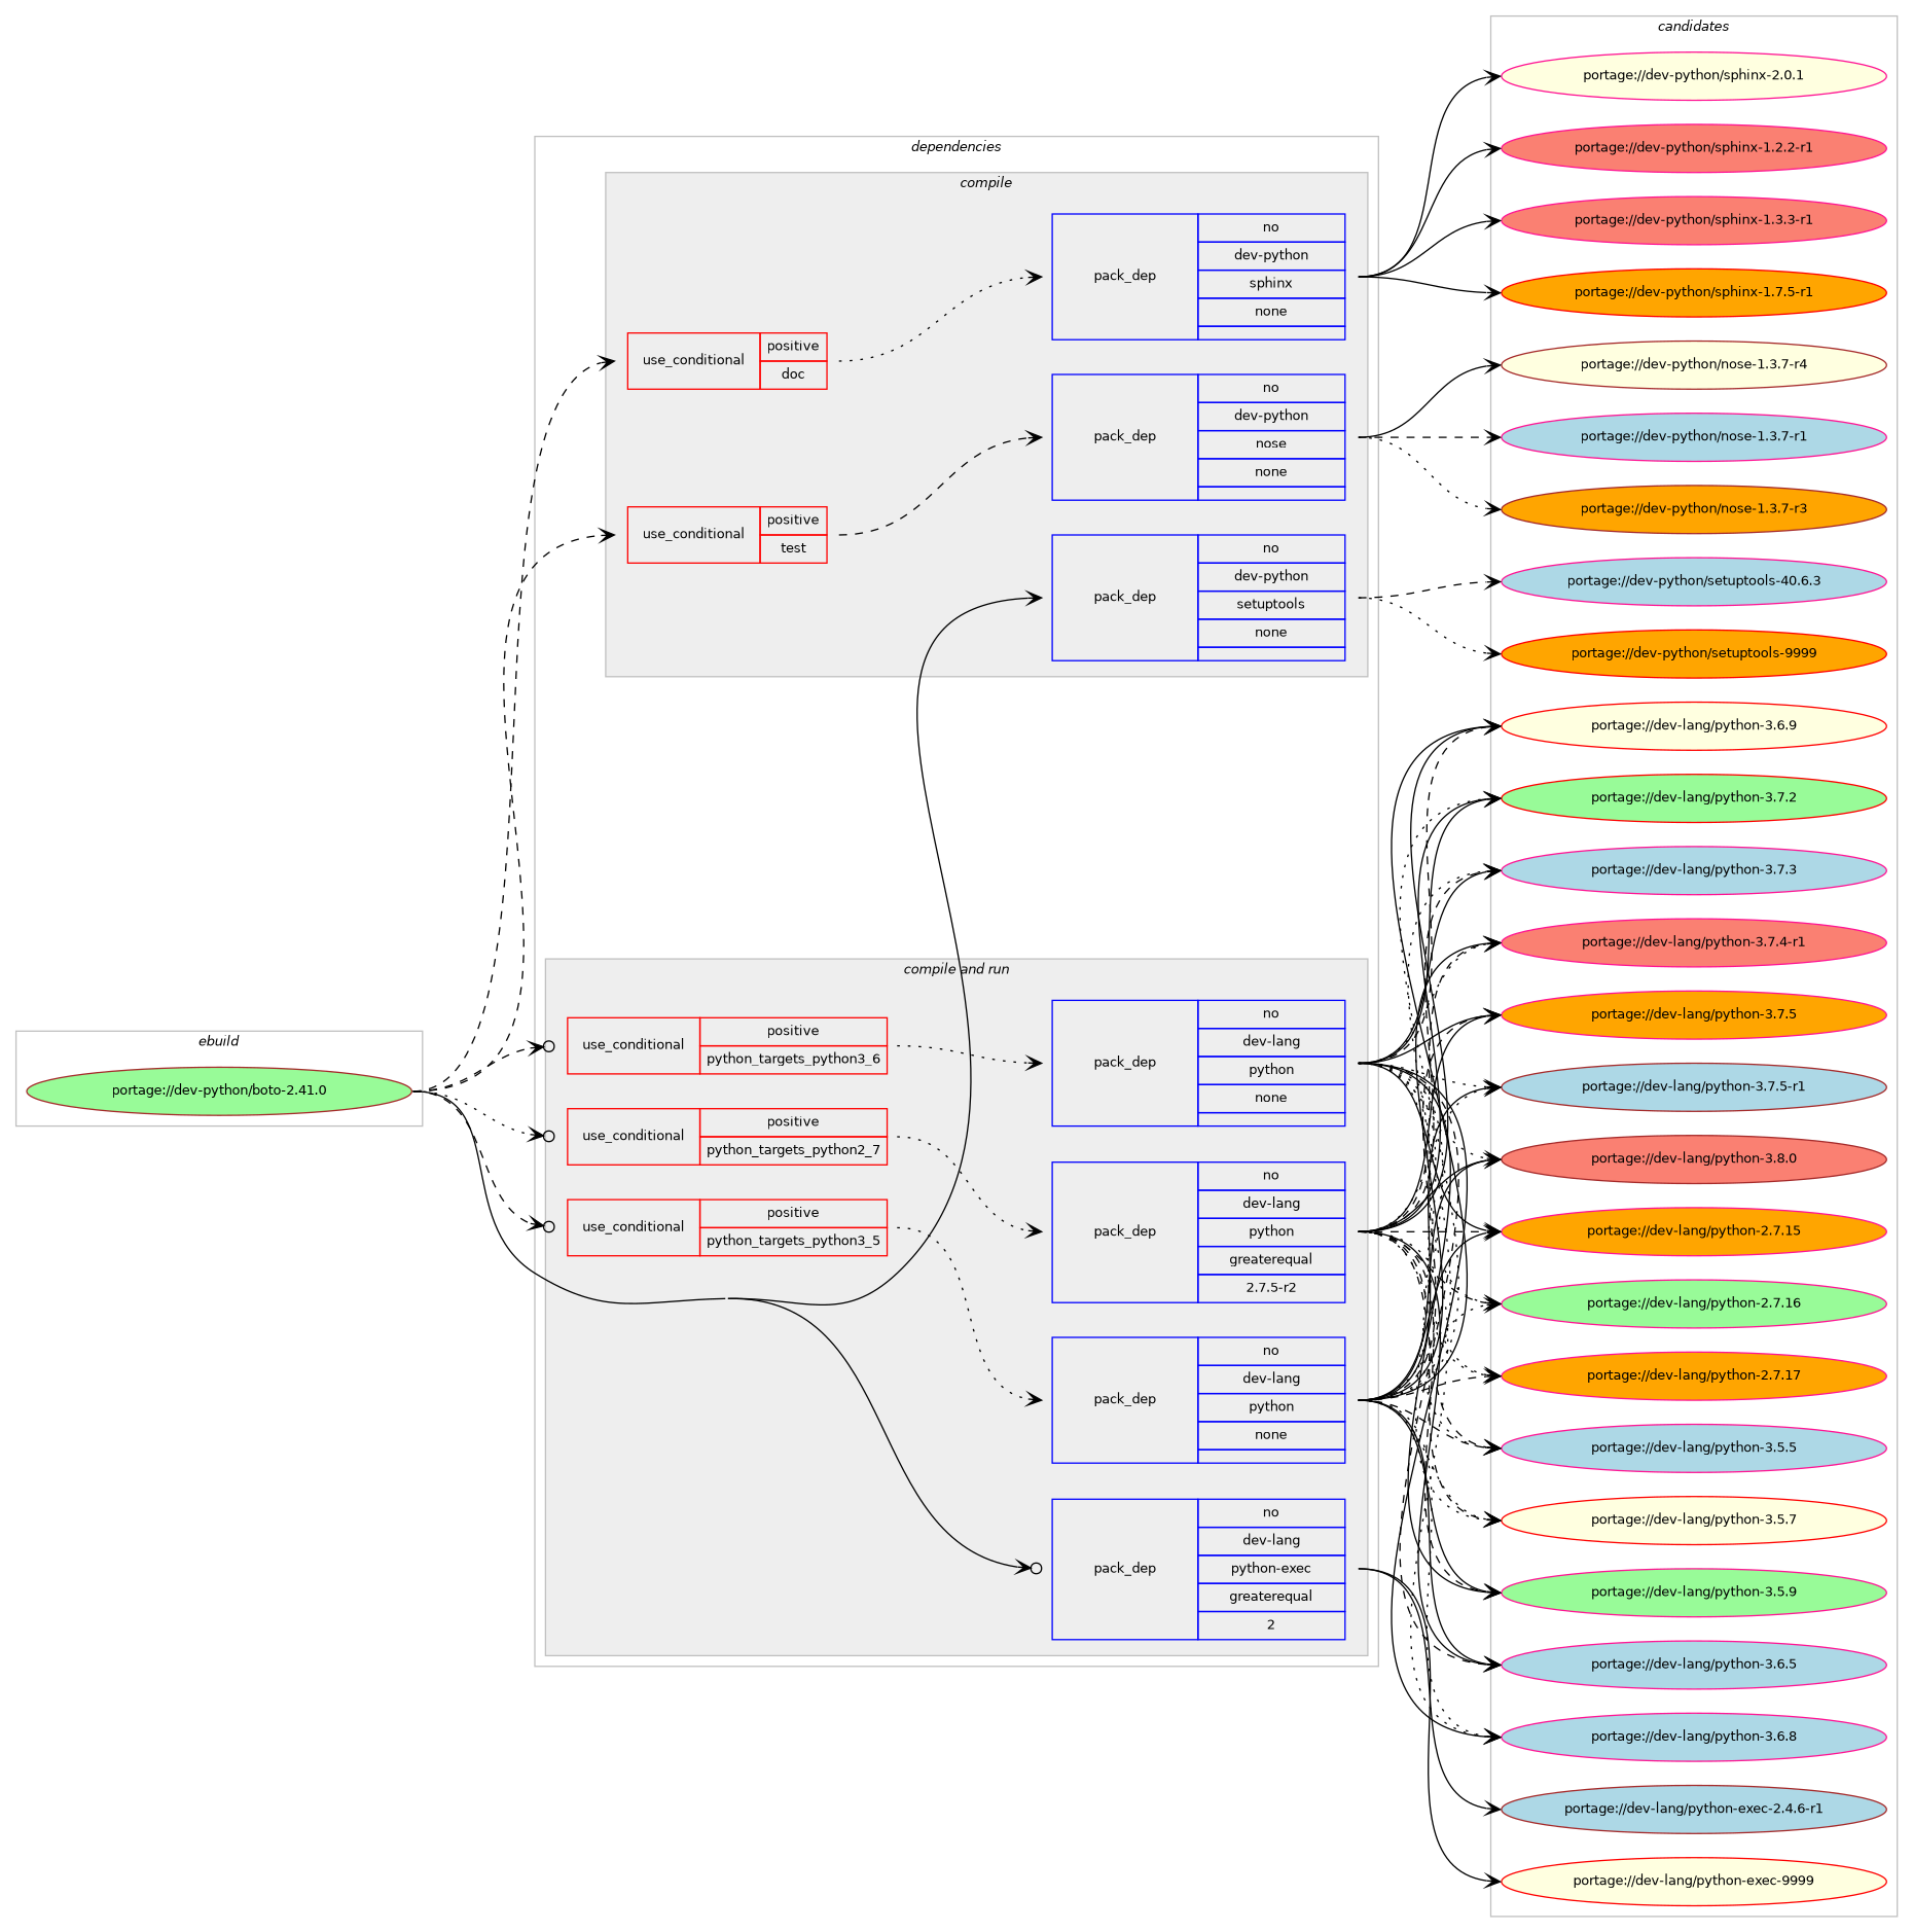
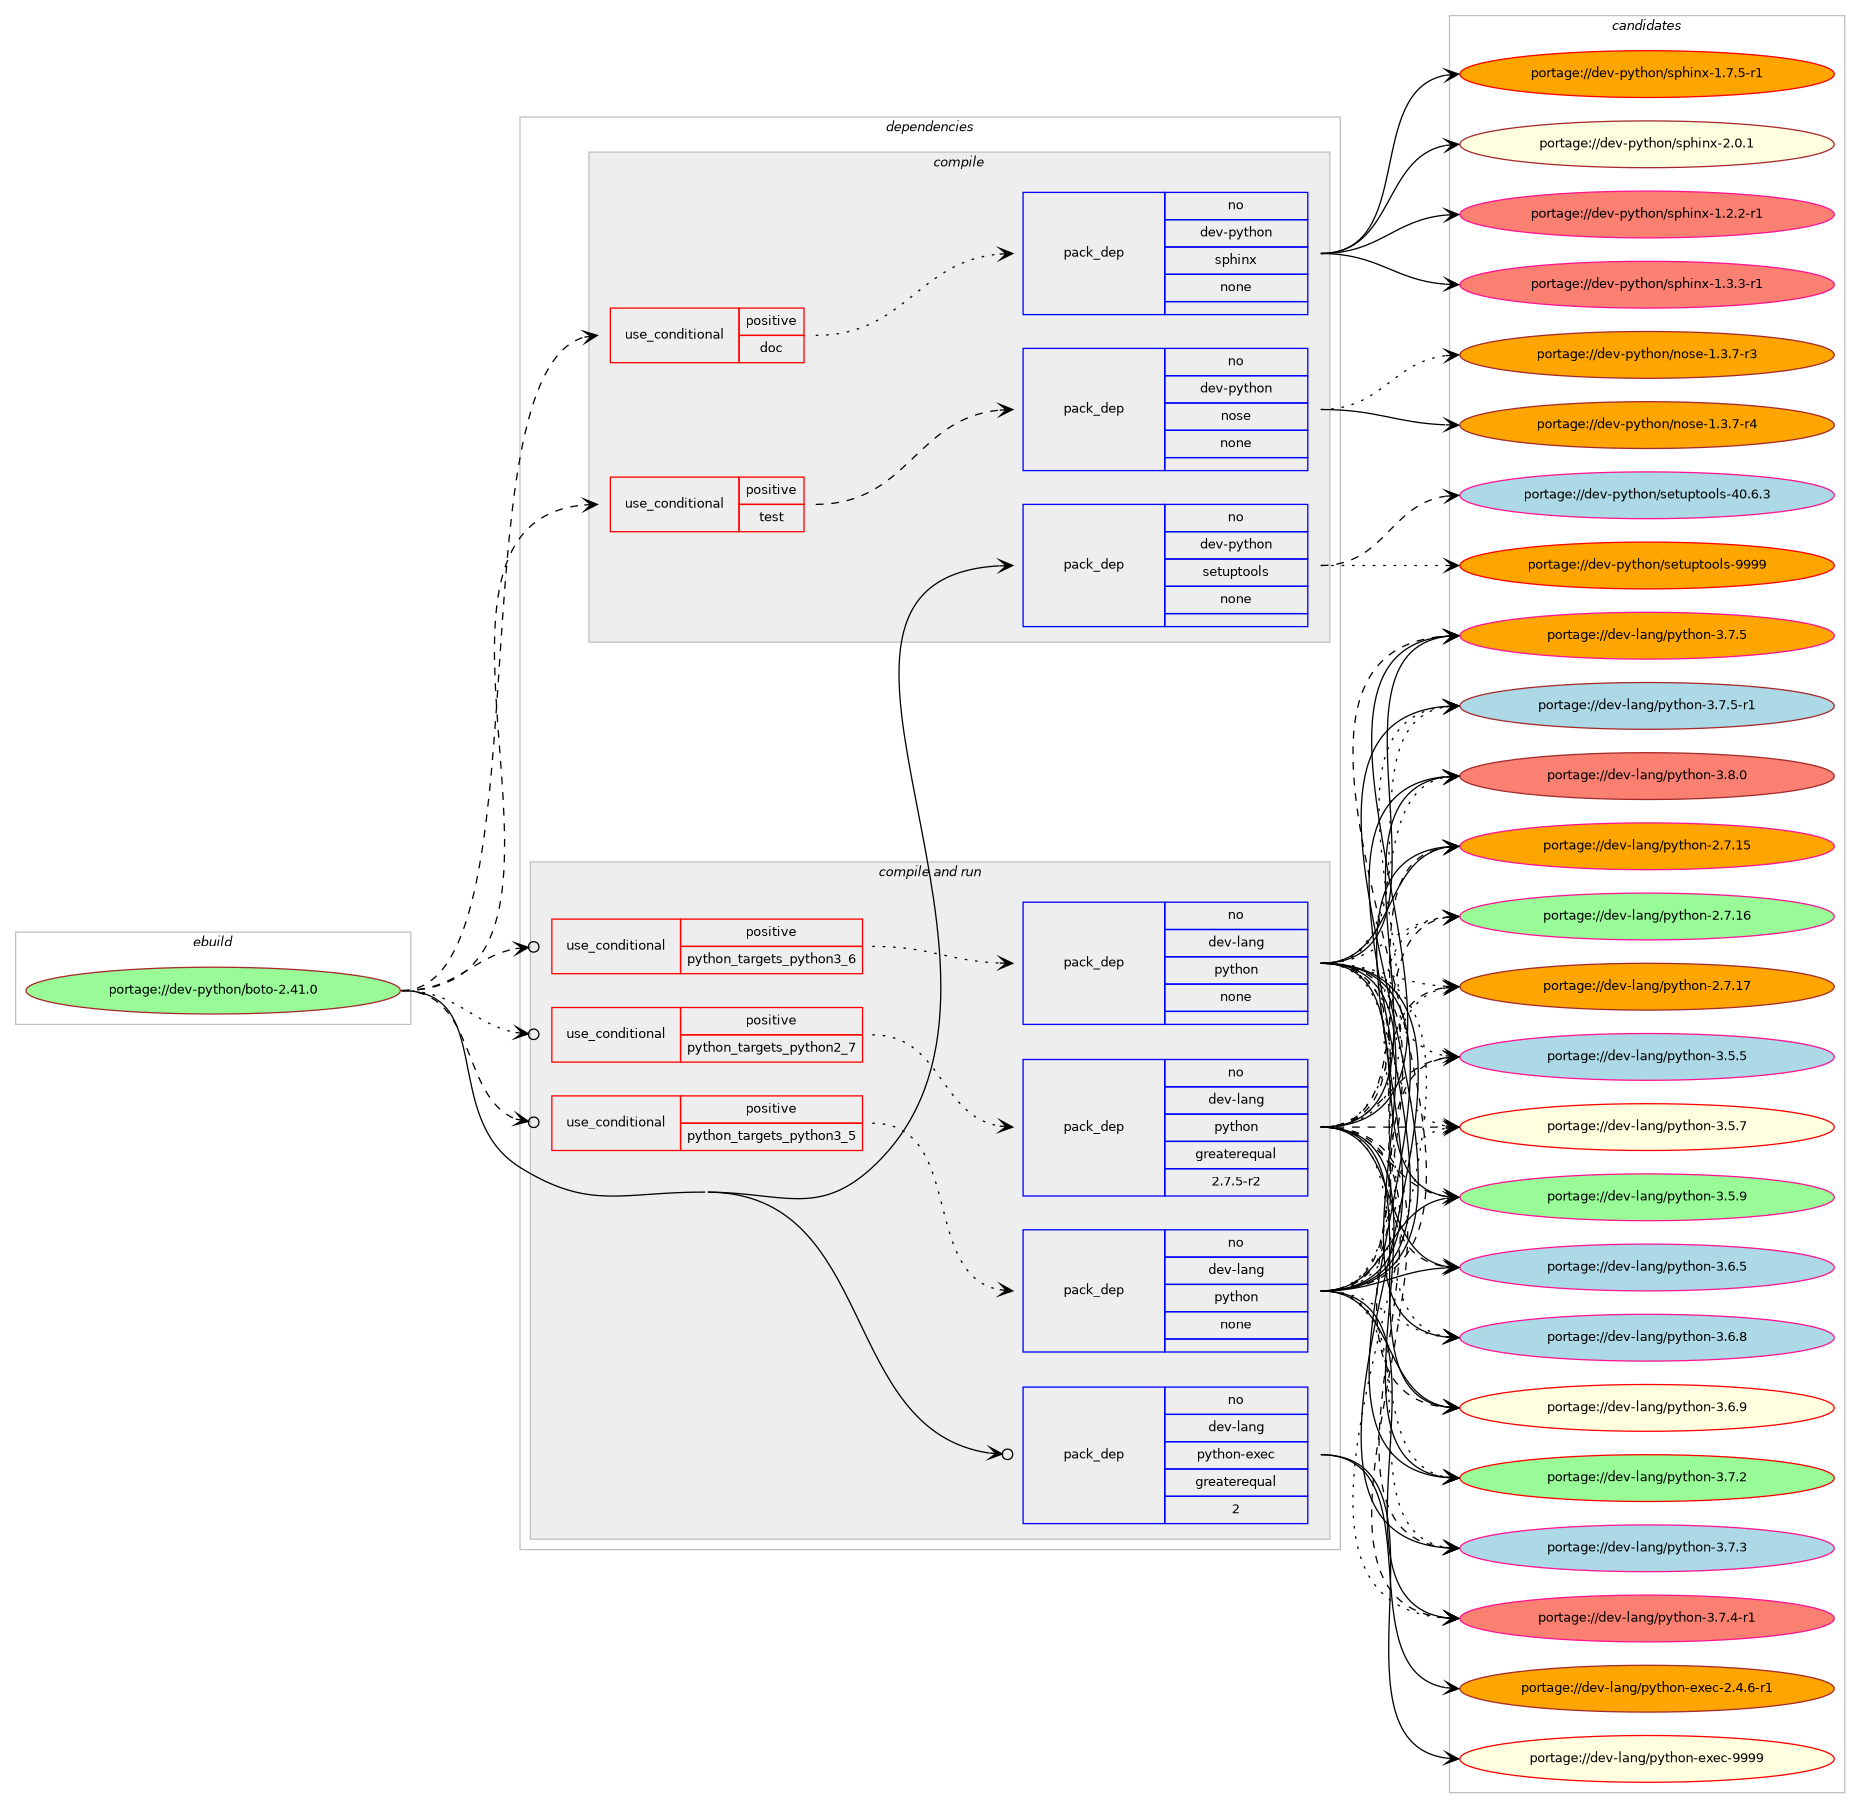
  digraph {
    compound=true
    concentrate=true
    fontname=Helvetica
    fontsize=10
    newrank=true
    rankdir=LR
    ranksep=1.5
    node [color=deeppink fontname=Helvetica fontsize=10 style=filled]
    edge [arrowhead=vee headport=w style=solid tailport=e weight=100]
    n1 [color=brown fillcolor=palegreen label="portage://dev-python/boto-2.41.0" width=4]
    n2 [color=blue label=<<TABLE BORDER="0" CELLBORDER="1" CELLSPACING="0" CELLPADDING="4" WIDTH="220"><TR><TD ROWSPAN="6" CELLPADDING="30">pack_dep</TD></TR><TR><TD WIDTH="110">no</TD></TR><TR><TD>dev-python</TD></TR><TR><TD>sphinx</TD></TR><TR><TD>none</TD></TR><TR><TD></TD></TR></TABLE>> shape=none style=""]
    n3 [color=red label=<<TABLE BORDER="0" CELLBORDER="1" CELLSPACING="0" CELLPADDING="4"><TR><TD ROWSPAN="3" CELLPADDING="10">use_conditional</TD></TR><TR><TD>positive</TD></TR><TR><TD>doc</TD></TR></TABLE>> shape=none style=""]
    n4 [color=blue label=<<TABLE BORDER="0" CELLBORDER="1" CELLSPACING="0" CELLPADDING="4" WIDTH="220"><TR><TD ROWSPAN="6" CELLPADDING="30">pack_dep</TD></TR><TR><TD WIDTH="110">no</TD></TR><TR><TD>dev-python</TD></TR><TR><TD>nose</TD></TR><TR><TD>none</TD></TR><TR><TD></TD></TR></TABLE>> shape=none style=""]
    n5 [color=red label=<<TABLE BORDER="0" CELLBORDER="1" CELLSPACING="0" CELLPADDING="4"><TR><TD ROWSPAN="3" CELLPADDING="10">use_conditional</TD></TR><TR><TD>positive</TD></TR><TR><TD>test</TD></TR></TABLE>> shape=none style=""]
    n6 [color=blue label=<<TABLE BORDER="0" CELLBORDER="1" CELLSPACING="0" CELLPADDING="4" WIDTH="220"><TR><TD ROWSPAN="6" CELLPADDING="30">pack_dep</TD></TR><TR><TD WIDTH="110">no</TD></TR><TR><TD>dev-python</TD></TR><TR><TD>setuptools</TD></TR><TR><TD>none</TD></TR><TR><TD></TD></TR></TABLE>> shape=none style=""]
    n7 [color=blue label=<<TABLE BORDER="0" CELLBORDER="1" CELLSPACING="0" CELLPADDING="4" WIDTH="220"><TR><TD ROWSPAN="6" CELLPADDING="30">pack_dep</TD></TR><TR><TD WIDTH="110">no</TD></TR><TR><TD>dev-lang</TD></TR><TR><TD>python-exec</TD></TR><TR><TD>greaterequal</TD></TR><TR><TD>2</TD></TR></TABLE>> shape=none style=""]
    n8 [color=blue label=<<TABLE BORDER="0" CELLBORDER="1" CELLSPACING="0" CELLPADDING="4" WIDTH="220"><TR><TD ROWSPAN="6" CELLPADDING="30">pack_dep</TD></TR><TR><TD WIDTH="110">no</TD></TR><TR><TD>dev-lang</TD></TR><TR><TD>python</TD></TR><TR><TD>greaterequal</TD></TR><TR><TD>2.7.5-r2</TD></TR></TABLE>> shape=none style=""]
    n9 [color=red label=<<TABLE BORDER="0" CELLBORDER="1" CELLSPACING="0" CELLPADDING="4"><TR><TD ROWSPAN="3" CELLPADDING="10">use_conditional</TD></TR><TR><TD>positive</TD></TR><TR><TD>python_targets_python2_7</TD></TR></TABLE>> shape=none style=""]
    n10 [color=blue label=<<TABLE BORDER="0" CELLBORDER="1" CELLSPACING="0" CELLPADDING="4" WIDTH="220"><TR><TD ROWSPAN="6" CELLPADDING="30">pack_dep</TD></TR><TR><TD WIDTH="110">no</TD></TR><TR><TD>dev-lang</TD></TR><TR><TD>python</TD></TR><TR><TD>none</TD></TR><TR><TD></TD></TR></TABLE>> shape=none style=""]
    n11 [color=red label=<<TABLE BORDER="0" CELLBORDER="1" CELLSPACING="0" CELLPADDING="4"><TR><TD ROWSPAN="3" CELLPADDING="10">use_conditional</TD></TR><TR><TD>positive</TD></TR><TR><TD>python_targets_python3_5</TD></TR></TABLE>> shape=none style=""]
    n12 [color=blue label=<<TABLE BORDER="0" CELLBORDER="1" CELLSPACING="0" CELLPADDING="4" WIDTH="220"><TR><TD ROWSPAN="6" CELLPADDING="30">pack_dep</TD></TR><TR><TD WIDTH="110">no</TD></TR><TR><TD>dev-lang</TD></TR><TR><TD>python</TD></TR><TR><TD>none</TD></TR><TR><TD></TD></TR></TABLE>> shape=none style=""]
    n13 [color=red label=<<TABLE BORDER="0" CELLBORDER="1" CELLSPACING="0" CELLPADDING="4"><TR><TD ROWSPAN="3" CELLPADDING="10">use_conditional</TD></TR><TR><TD>positive</TD></TR><TR><TD>python_targets_python3_6</TD></TR></TABLE>> shape=none style=""]
    n14 [fillcolor=salmon label="portage://dev-python/sphinx-1.2.2-r1" width=4]
    n15 [fillcolor=salmon label="portage://dev-python/sphinx-1.3.3-r1" width=4]
    n16 [color=red fillcolor=orange label="portage://dev-python/sphinx-1.7.5-r1" width=4]
-   n17 [fillcolor=lightyellow label="portage://dev-python/sphinx-2.0.1" width=4]
-   n18 [fillcolor=lightblue label="portage://dev-python/nose-1.3.7-r1" width=4]
+   n17 [color=brown fillcolor=lightyellow label="portage://dev-python/sphinx-2.0.1" width=4]
    n19 [color=brown fillcolor=orange label="portage://dev-python/nose-1.3.7-r3" width=4]
-   n20 [color=brown fillcolor=lightyellow label="portage://dev-python/nose-1.3.7-r4" width=4]
+   n20 [color=brown fillcolor=orange label="portage://dev-python/nose-1.3.7-r4" width=4]
    n21 [fillcolor=lightblue label="portage://dev-python/setuptools-40.6.3" width=4]
    n22 [color=red fillcolor=orange label="portage://dev-python/setuptools-9999" width=4]
    n23 [fillcolor=orange label="portage://dev-lang/python-2.7.15" width=4]
    n24 [fillcolor=palegreen label="portage://dev-lang/python-2.7.16" width=4]
-   n25 [fillcolor=orange label="portage://dev-lang/python-2.7.17" width=4]
+   n25 [color=brown fillcolor=orange label="portage://dev-lang/python-2.7.17" width=4]
    n26 [fillcolor=lightblue label="portage://dev-lang/python-3.5.5" width=4]
    n27 [color=red fillcolor=lightyellow label="portage://dev-lang/python-3.5.7" width=4]
    n28 [fillcolor=palegreen label="portage://dev-lang/python-3.5.9" width=4]
    n29 [fillcolor=lightblue label="portage://dev-lang/python-3.6.5" width=4]
    n30 [fillcolor=lightblue label="portage://dev-lang/python-3.6.8" width=4]
    n31 [color=red fillcolor=lightyellow label="portage://dev-lang/python-3.6.9" width=4]
    n32 [color=red fillcolor=palegreen label="portage://dev-lang/python-3.7.2" width=4]
    n33 [fillcolor=lightblue label="portage://dev-lang/python-3.7.3" width=4]
    n34 [fillcolor=salmon label="portage://dev-lang/python-3.7.4-r1" width=4]
    n35 [fillcolor=orange label="portage://dev-lang/python-3.7.5" width=4]
    n36 [color=brown fillcolor=lightblue label="portage://dev-lang/python-3.7.5-r1" width=4]
    n37 [color=brown fillcolor=salmon label="portage://dev-lang/python-3.8.0" width=4]
-   n38 [color=brown fillcolor=lightblue label="portage://dev-lang/python-exec-2.4.6-r1" width=4]
+   n38 [color=brown fillcolor=orange label="portage://dev-lang/python-exec-2.4.6-r1" width=4]
    n39 [color=red fillcolor=lightyellow label="portage://dev-lang/python-exec-9999" width=4]
    subgraph cluster_1 {
      color=gray
      label=<<i>ebuild</i>>
      rank=same
      n1
    }
    subgraph cluster_2 {
      color=gray
      label=<<i>dependencies</i>>
      subgraph cluster_3 {
        color=gray
        fillcolor="#eeeeee"
        label=<<i>compile</i>>
        style=filled
        subgraph sub_4 {
          color=gray
          fillcolor="#eeeeee"
          label=<<i>compile</i>>
          style=filled
          n3
          subgraph sub_5 {
            color=gray
            fillcolor="#eeeeee"
            label=<<i>compile</i>>
            style=filled
            n2
          }
        }
        subgraph sub_6 {
          color=gray
          fillcolor="#eeeeee"
          label=<<i>compile</i>>
          style=filled
          n5
          subgraph sub_7 {
            color=gray
            fillcolor="#eeeeee"
            label=<<i>compile</i>>
            style=filled
            n4
          }
        }
        subgraph sub_8 {
          color=gray
          fillcolor="#eeeeee"
          label=<<i>compile</i>>
          style=filled
          n6
        }
      }
      subgraph cluster_9 {
        color=gray
        fillcolor="#eeeeee"
        label=<<i>compile and run</i>>
        style=filled
        subgraph sub_10 {
          color=gray
          fillcolor="#eeeeee"
          label=<<i>compile and run</i>>
          style=filled
          n7
        }
        subgraph sub_11 {
          color=gray
          fillcolor="#eeeeee"
          label=<<i>compile and run</i>>
          style=filled
          n9
          subgraph sub_12 {
            color=gray
            fillcolor="#eeeeee"
            label=<<i>compile and run</i>>
            style=filled
            n8
          }
        }
        subgraph sub_13 {
          color=gray
          fillcolor="#eeeeee"
          label=<<i>compile and run</i>>
          style=filled
          n11
          subgraph sub_14 {
            color=gray
            fillcolor="#eeeeee"
            label=<<i>compile and run</i>>
            style=filled
            n10
          }
        }
        subgraph sub_15 {
          color=gray
          fillcolor="#eeeeee"
          label=<<i>compile and run</i>>
          style=filled
          n13
          subgraph sub_16 {
            color=gray
            fillcolor="#eeeeee"
            label=<<i>compile and run</i>>
            style=filled
            n12
          }
        }
      }
      subgraph cluster_17 {
        color=gray
        fillcolor="#eeeeee"
        label=<<i>run</i>>
        style=filled
      }
    }
    subgraph cluster_18 {
      color=gray
      label=<<i>candidates</i>>
      rank=same
      subgraph sub_19 {
        color=black
        label=<<i>candidates</i>>
        nodesep=1
        rank=same
        n14
        n15
        n16
        n17
      }
      subgraph sub_20 {
        color=black
        label=<<i>candidates</i>>
        nodesep=1
        rank=same
-       n18
        n19
        n20
      }
      subgraph sub_21 {
        color=black
        label=<<i>candidates</i>>
        nodesep=1
        rank=same
        n21
        n22
      }
      subgraph sub_22 {
        color=black
        label=<<i>candidates</i>>
        nodesep=1
        rank=same
        n23
        n24
        n25
        n26
        n27
        n28
        n29
        n30
        n31
        n32
        n33
        n34
        n35
        n36
        n37
      }
      subgraph sub_23 {
        color=black
        label=<<i>candidates</i>>
        nodesep=1
        rank=same
        n23
        n24
        n25
        n26
        n27
        n28
        n29
        n30
        n31
        n32
        n33
        n34
        n35
        n36
        n37
      }
      subgraph sub_24 {
        color=black
        label=<<i>candidates</i>>
        nodesep=1
        rank=same
        n23
        n24
        n25
        n26
        n27
        n28
        n29
        n30
        n31
        n32
        n33
        n34
        n35
        n36
        n37
      }
      subgraph sub_25 {
        color=black
        label=<<i>candidates</i>>
        nodesep=1
        rank=same
        n38
        n39
      }
    }
    n1 -> n3 [style=dashed weight=20]
    n1 -> n5 [style=dashed weight=20]
    n1 -> n6 [weight=20]
    n1 -> n7 [arrowhead=odotvee weight=20]
    n1 -> n9 [arrowhead=odotvee style=dotted weight=20]
    n1 -> n11 [arrowhead=odotvee style=dashed weight=20]
    n1 -> n13 [arrowhead=odotvee style=dashed weight=20]
    n2 -> n14
    n2 -> n15
    n2 -> n16
    n2 -> n17
    n3 -> n2 [style=dotted weight=20]
-   n4 -> n18 [style=dashed]
    n4 -> n19 [style=dotted]
    n4 -> n20
    n5 -> n4 [style=dashed weight=20]
    n6 -> n21 [style=dashed]
    n6 -> n22 [style=dotted]
    n7 -> n38
    n7 -> n39
    n8 -> n23 [style=dashed]
    n8 -> n24 [style=dashed]
    n8 -> n25 [style=dotted]
    n8 -> n26 [style=dashed]
    n8 -> n27 [style=dashed]
    n8 -> n28 [style=dashed]
    n8 -> n29
    n8 -> n30 [style=dotted]
    n8 -> n31
    n8 -> n32
    n8 -> n33 [style=dashed]
    n8 -> n34 [style=dashed]
    n8 -> n35
    n8 -> n36 [style=dotted]
    n8 -> n37
    n9 -> n8 [style=dotted weight=20]
    n10 -> n23
    n10 -> n24 [style=dotted]
    n10 -> n25 [style=dashed]
    n10 -> n26 [style=dashed]
    n10 -> n27 [style=dotted]
    n10 -> n28
    n10 -> n29
    n10 -> n30 [style=dotted]
    n10 -> n31
    n10 -> n32 [style=dotted]
    n10 -> n33 [style=dotted]
    n10 -> n34
    n10 -> n35 [style=dashed]
    n10 -> n36
    n10 -> n37
    n11 -> n10 [style=dotted weight=20]
    n12 -> n23
    n12 -> n24 [style=dotted]
    n12 -> n25 [style=dotted]
    n12 -> n26 [style=dotted]
    n12 -> n27 [style=dotted]
    n12 -> n28
    n12 -> n29 [style=dashed]
    n12 -> n30
    n12 -> n31 [style=dashed]
    n12 -> n32
    n12 -> n33
    n12 -> n34 [style=dotted]
    n12 -> n35
    n12 -> n36 [style=dotted]
    n12 -> n37 [style=dotted]
    n13 -> n12 [style=dotted weight=20]
  }
